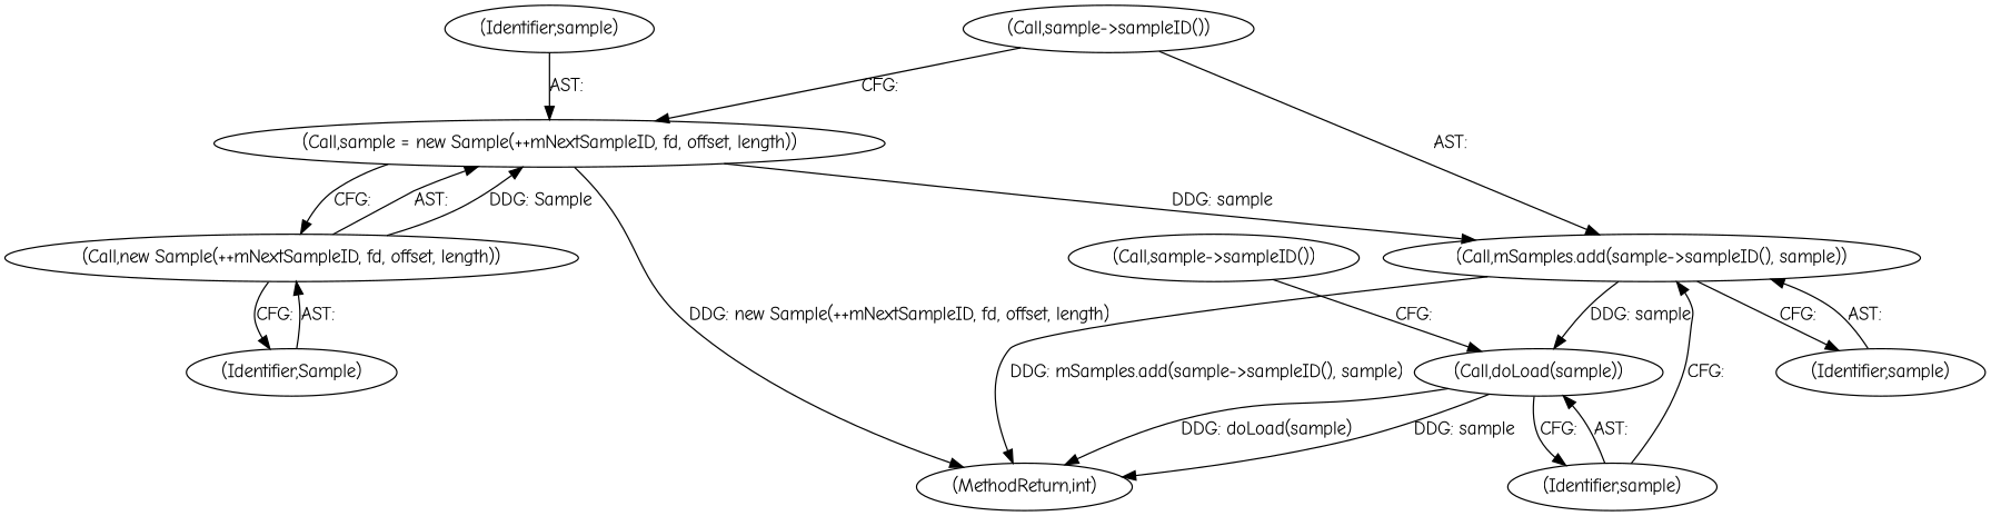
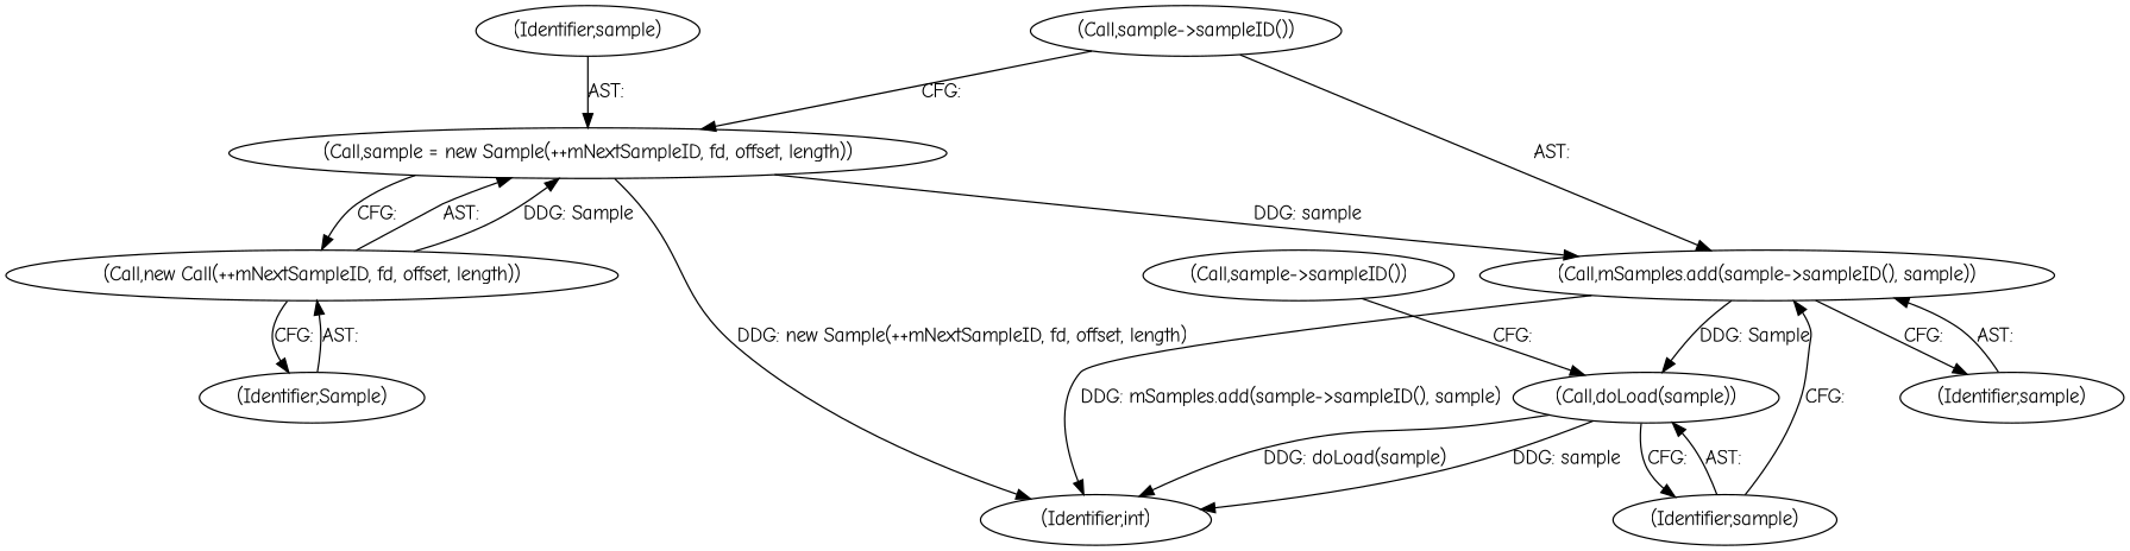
  digraph {
    fontname="Comic Neue"
    node [fontname="Comic Neue"]
    edge [fontname="Comic Neue"]
    n1 [label="(Call,sample = new Sample(++mNextSampleID, fd, offset, length))"]
-   n2 [label="(Call,new Sample(++mNextSampleID, fd, offset, length))"]
+   n2 [label="(Call,new Call(++mNextSampleID, fd, offset, length))"]
    n3 [label="(Call,mSamples.add(sample->sampleID(), sample))"]
-   n4 [label="(MethodReturn,int)"]
+   n4 [label="(Identifier,int)"]
    n5 [label="(Identifier,Sample)"]
    n6 [label="(Call,doLoad(sample))"]
    n7 [label="(Identifier,sample)"]
    n8 [label="(Identifier,sample)"]
    n9 [label="(Identifier,sample)"]
    n10 [label="(Call,sample->sampleID())"]
    n11 [label="(Call,sample->sampleID())"]
    n1 -> n2 [label="CFG: "]
    n1 -> n3 [label="DDG: sample"]
    n1 -> n4 [label="DDG: new Sample(++mNextSampleID, fd, offset, length)"]
    n2 -> n1 [label="AST: "]
    n2 -> n1 [label="DDG: Sample"]
    n2 -> n5 [label="CFG: "]
    n3 -> n4 [label="DDG: mSamples.add(sample->sampleID(), sample)"]
-   n3 -> n6 [label="DDG: sample"]
+   n3 -> n6 [label="DDG: Sample"]
    n3 -> n7 [label="CFG: "]
    n5 -> n2 [label="AST: "]
    n6 -> n4 [label="DDG: doLoad(sample)"]
    n6 -> n4 [label="DDG: sample"]
    n6 -> n8 [label="CFG: "]
    n7 -> n3 [label="AST: "]
    n8 -> n3 [label="CFG: "]
    n8 -> n6 [label="AST: "]
    n9 -> n1 [label="AST: "]
    n10 -> n1 [label="CFG: "]
    n10 -> n3 [label="AST: "]
    n11 -> n6 [label="CFG: "]
  }
